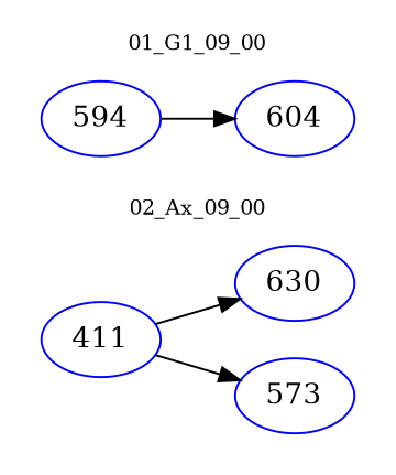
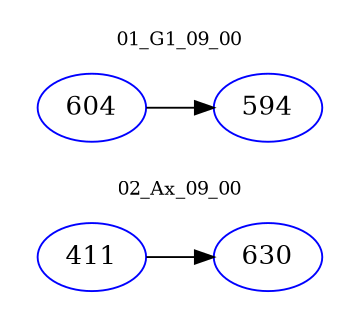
  digraph {
    rankdir=LR
    node [color=blue]
    edge [color=black]
    n1 [label=411]
-   n2 [label=573]
    n3 [label=630]
    n4 [label=604]
    n5 [label=594]
    subgraph cluster_1 {
      color=white
      fontsize=10
      label="02_Ax_09_00"
      n1
-     n2
      n3
    }
    subgraph cluster_2 {
      color=white
      fontsize=10
      label="01_G1_09_00"
      n4
      n5
    }
-   n1 -> n2
    n1 -> n3
-   n5 -> n4
+   n4 -> n5
  }
